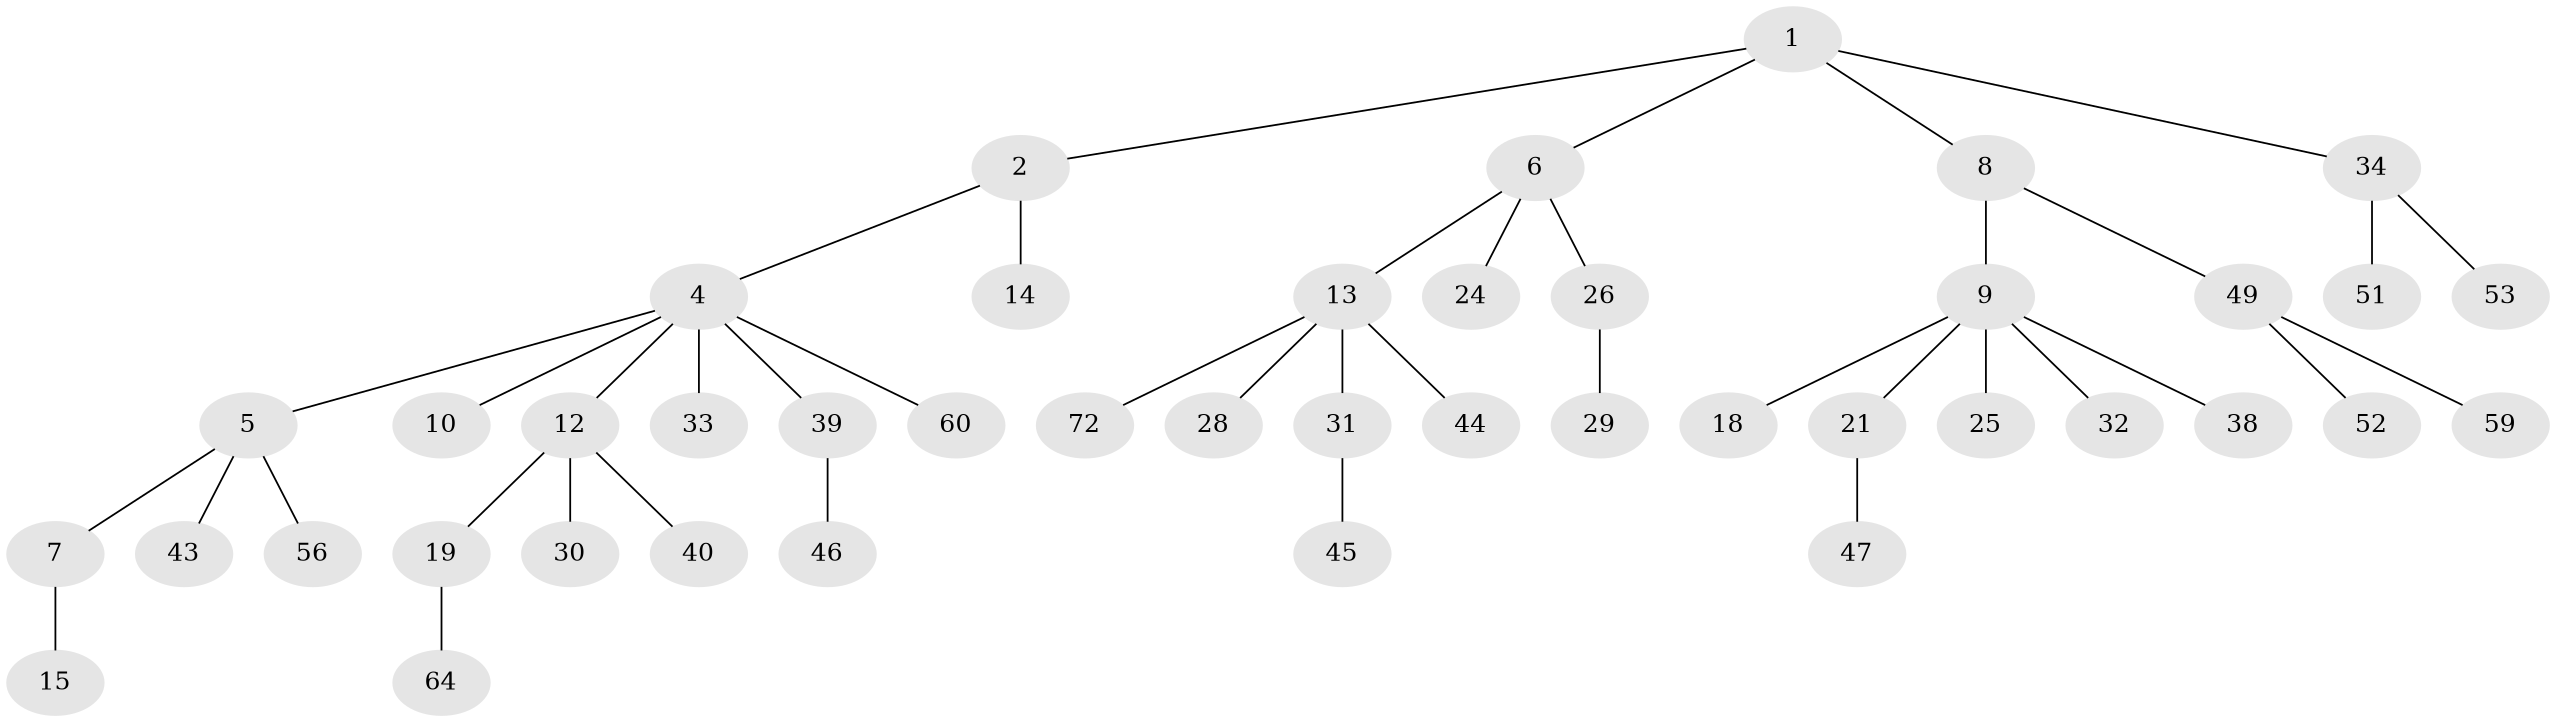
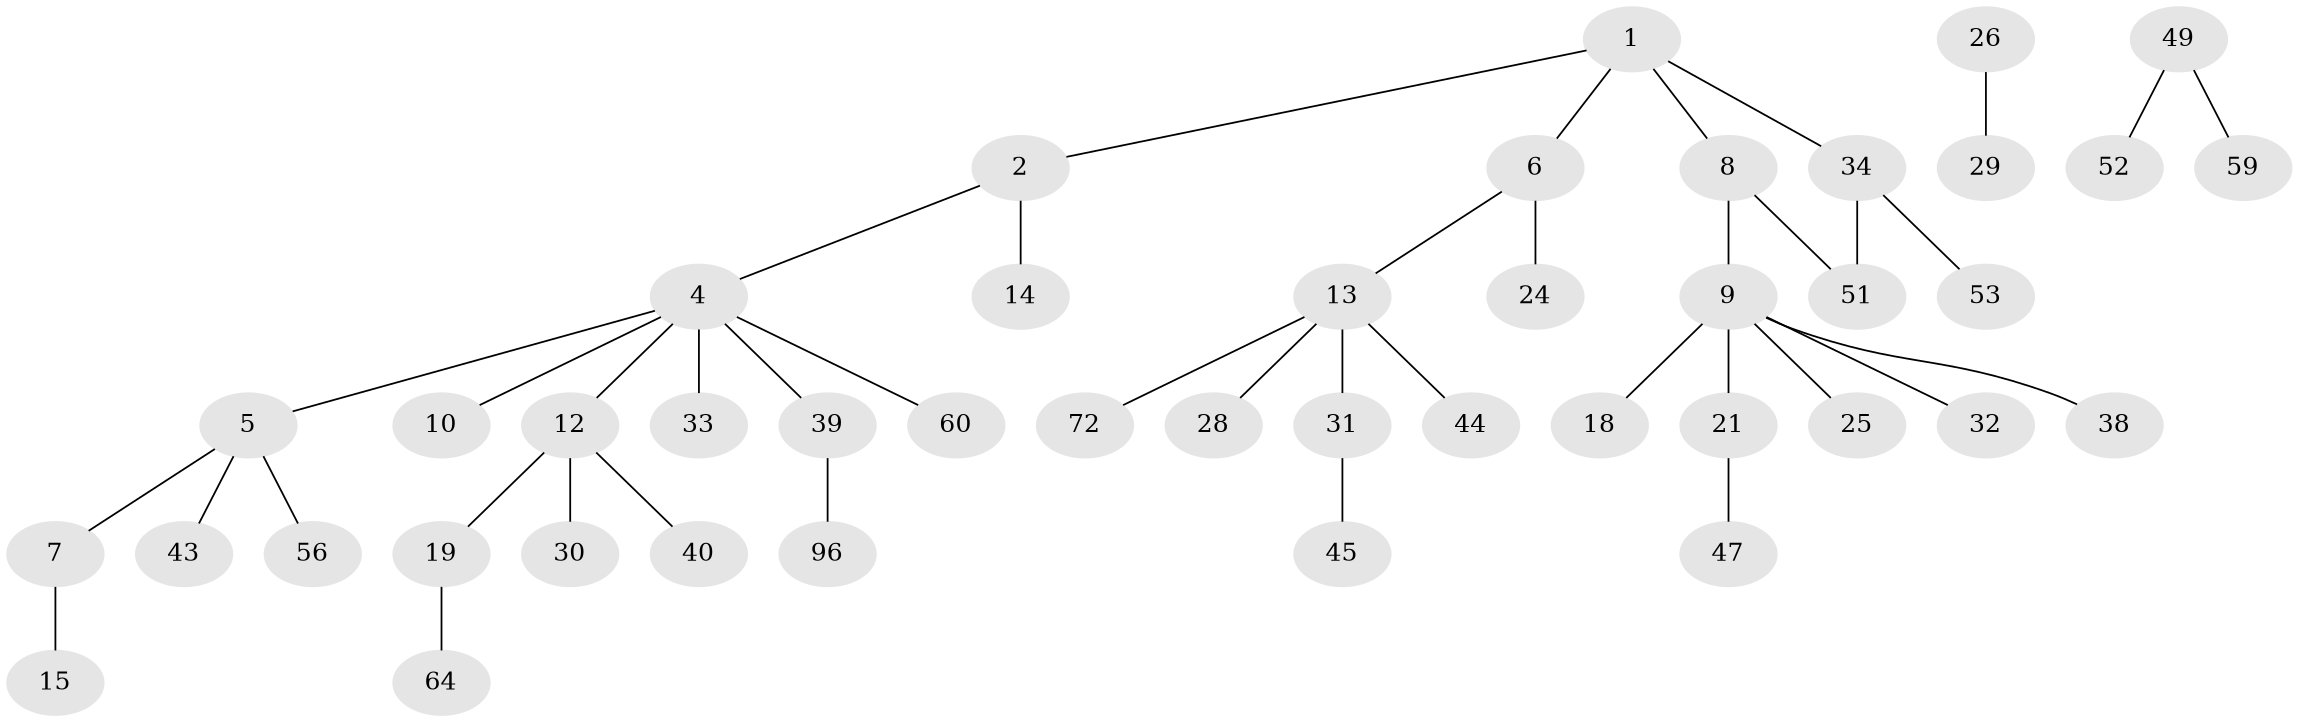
  graph {
    node [color=gray90 style=filled]
    1 [super="+3"]
    2
    6 [super="+23"]
    8 [super="+63"]
    n5 [label=34 super="+37"]
    4 [super="+36"]
    14
    13 [super="+20"]
    24
    26
    9 [super="+11"]
    49 [super="+61"]
    51 [super="+57"]
    53
    5 [super="+16"]
    10
    12 [super="+17"]
    33
    39
    60
    7
    43
    56
    19 [super="+55"]
    30
    40 [super="+54"]
-   46 [super="+62"]
+   46 [super="+62" label=96]
    15 [super="+42"]
    n29 [label=72]
    28
    31 [super="+41"]
    44
    29 [super="+50"]
    18
    21 [super="+27"]
    25 [super="+34"]
    32
    38
    52
    59
    47 [super="+58"]
    64
    45 [super="+48"]
    1 -- 2
    1 -- 6
    1 -- 8
    1 -- n5
    2 -- 4
    2 -- 14
    6 -- 13
    6 -- 24
-   6 -- 26
    8 -- 9
-   8 -- 49
+   8 -- 51
    n5 -- 51
    n5 -- 53
    4 -- 5
    4 -- 10
    4 -- 12
    4 -- 33
    4 -- 39
    4 -- 60
    13 -- n29
    13 -- 28
    13 -- 31
    13 -- 44
    26 -- 29
    9 -- 18
    9 -- 21
    9 -- 25
    9 -- 32
    9 -- 38
    49 -- 52
    49 -- 59
    5 -- 7
    5 -- 43
    5 -- 56
    12 -- 19
    12 -- 30
    12 -- 40
    39 -- 46
    7 -- 15
    19 -- 64
    31 -- 45
    21 -- 47
  }
